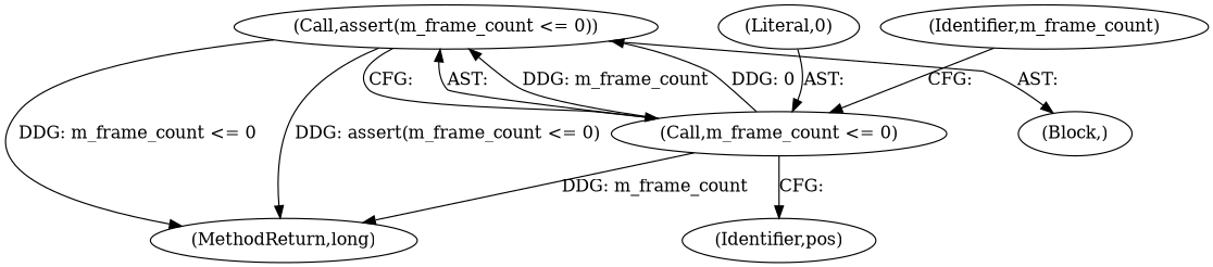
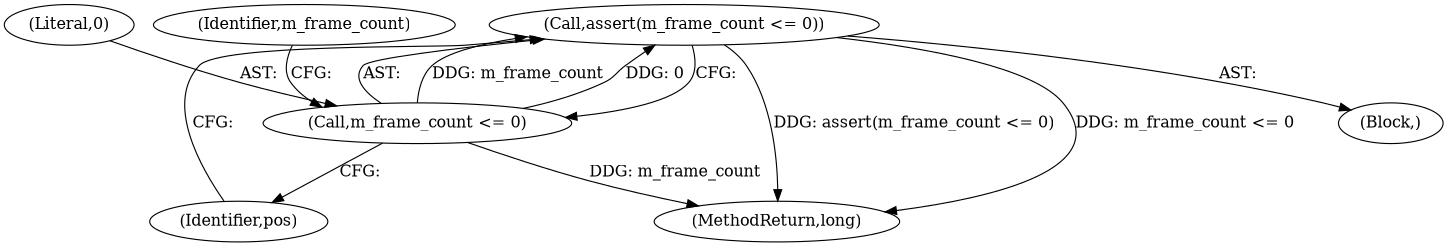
  digraph {
    n1 [label="(Call,assert(m_frame_count <= 0))"]
    n2 [label="(Call,m_frame_count <= 0)"]
    n3 [label="(MethodReturn,long)"]
    n4 [label="(Block,)"]
    n5 [label="(Identifier,pos)"]
    n6 [label="(Literal,0)"]
    n7 [label="(Identifier,m_frame_count)"]
    n1 -> n2 [label="CFG: "]
    n1 -> n3 [label="DDG: m_frame_count <= 0"]
    n1 -> n3 [label="DDG: assert(m_frame_count <= 0)"]
    n1 -> n4 [label="AST: "]
    n2 -> n1 [label="AST: "]
    n2 -> n1 [label="DDG: m_frame_count"]
    n2 -> n1 [label="DDG: 0"]
    n2 -> n3 [label="DDG: m_frame_count"]
    n2 -> n5 [label="CFG: "]
+   n5 -> n1 [label="CFG: "]
    n6 -> n2 [label="AST: "]
    n7 -> n2 [label="CFG: "]
  }
